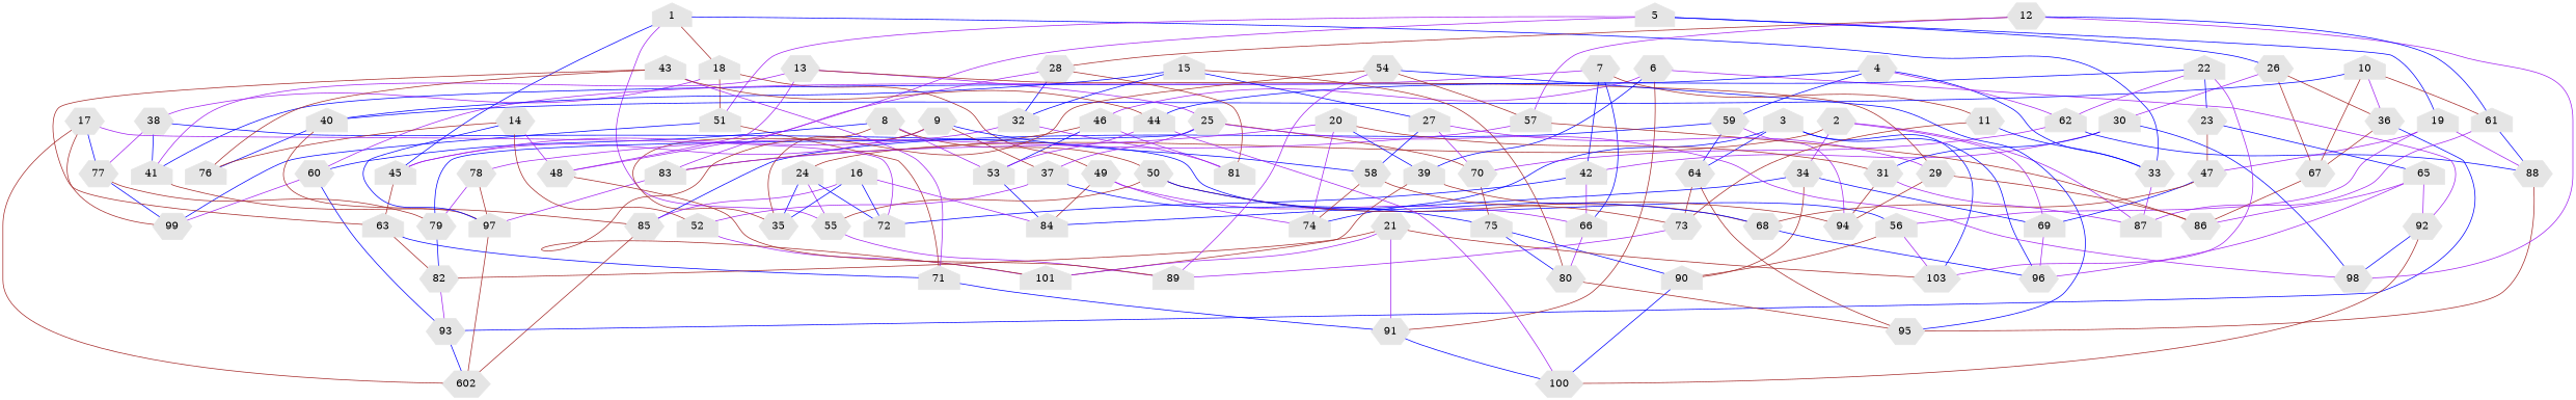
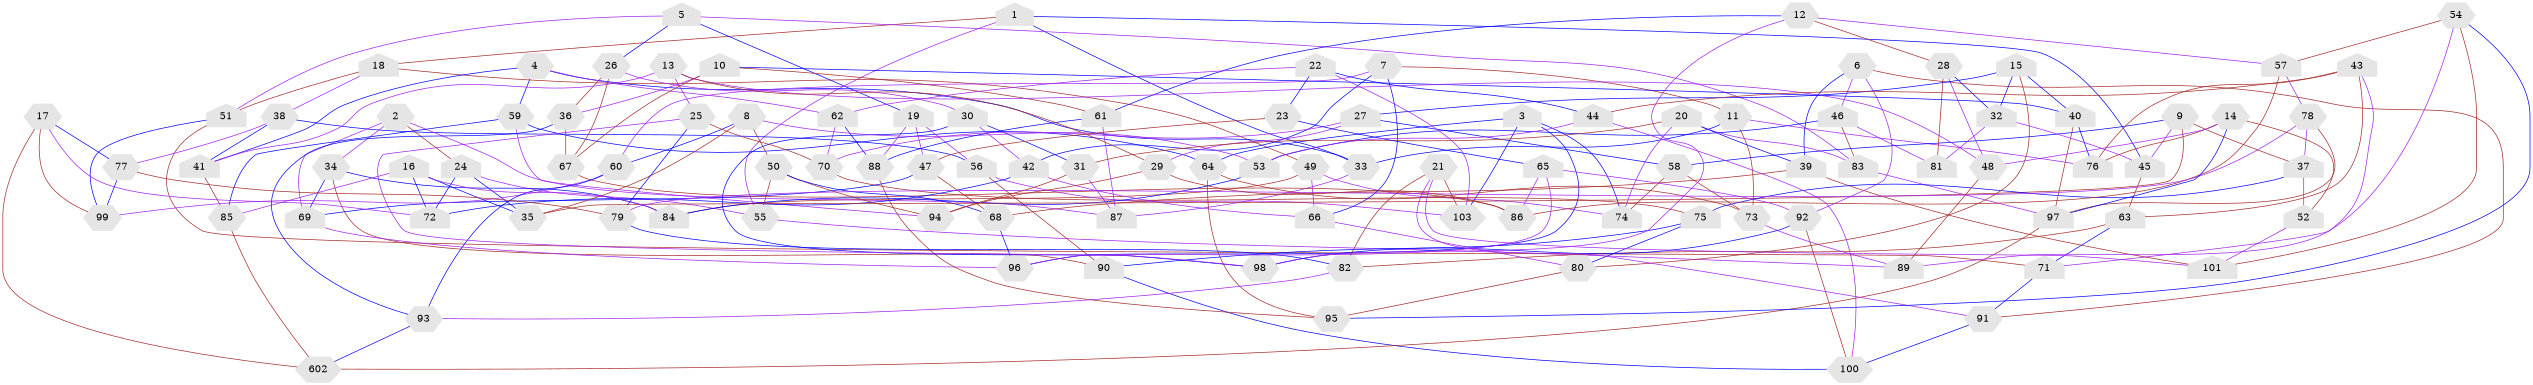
  graph {
    node [color=gray90 shape=hexagon style=filled]
    edge [color=purple]
    1 [shape=house]
    18 [shape=house]
    33
    45 [shape=house]
    55
    51 [shape=house]
    38
    49
    87 [shape=house]
    63 [shape=house]
    89 [shape=house]
    24 [shape=house]
    2
    34
    69 [shape=house]
    35
    72 [shape=house]
    84 [shape=house]
    90 [shape=house]
    96
    3 [shape=house]
    64
    74 [shape=house]
    103
    73
    95
    4
    41 [shape=house]
    59
    62 [shape=house]
    85
    94
    88
    70
    5 [shape=house]
    19 [shape=house]
    26
    83 [shape=house]
    47
    56 [shape=house]
    36
    67
    30 [shape=house]
    99
    71 [shape=house]
    97 [shape=house]
    39 [shape=house]
    6
    46 [shape=house]
    91
    92
    101 [shape=house]
    68
    53 [shape=house]
    81 [shape=house]
    100
    98
    7
    11
    42 [shape=house]
    60
    66 [shape=house]
    76 [shape=house]
    93
    80
    8
    50
    9
    37 [shape=house]
    58
    52 [shape=house]
    75 [shape=house]
    10 [shape=house]
    40 [shape=house]
    61 [shape=house]
    86
    12
    28
    57 [shape=house]
    48
    32 [shape=house]
    78
    13
    25
    29
    79
    14
    n88 [label=602]
    15 [shape=house]
    27 [shape=house]
    16 [shape=house]
    17
    77
    20 [shape=house]
    31
    21
    82
    22 [shape=house]
    23
    44 [shape=house]
    65 [shape=house]
    43 [shape=house]
    54
    1 -- 18 [color=brown]
    1 -- 33 [color=blue]
    1 -- 45 [color=blue]
    1 -- 55
    18 -- 51 [color=brown]
    18 -- 38
    18 -- 49 [color=brown]
    33 -- 87
    45 -- 63 [color=brown]
    55 -- 89
    51 -- 99 [color=blue]
    51 -- 71 [color=brown]
    38 -- 41 [color=blue]
    38 -- 56 [color=blue]
    38 -- 77
    49 -- 84 [color=brown]
    49 -- 74
    49 -- 66
    63 -- 71 [color=blue]
    63 -- 82 [color=brown]
    24 -- 55
    24 -- 35 [color=blue]
    24 -- 72 [color=blue]
    2 -- 87
    2 -- 24 [color=brown]
    2 -- 34
    2 -- 69
    34 -- 69 [color=blue]
    34 -- 84 [color=blue]
    34 -- 90 [color=brown]
    69 -- 96
    90 -- 100 [color=blue]
    3 -- 96 [color=blue]
    3 -- 64 [color=blue]
    3 -- 74 [color=blue]
    3 -- 103 [color=blue]
    64 -- 73 [color=brown]
    64 -- 95 [color=brown]
    73 -- 89
    4 -- 33 [color=blue]
    4 -- 41 [color=blue]
    4 -- 59 [color=blue]
    4 -- 62
    41 -- 85 [color=brown]
    59 -- 64 [color=blue]
    59 -- 85 [color=blue]
    59 -- 94
    62 -- 88 [color=blue]
    62 -- 70
    85 -- n88 [color=brown]
    88 -- 95 [color=brown]
    70 -- 75 [color=brown]
    5 -- 51
    5 -- 19 [color=blue]
    5 -- 26 [color=blue]
    5 -- 83
    19 -- 88
    19 -- 47
    19 -- 56
    26 -- 36 [color=brown]
    26 -- 67 [color=brown]
    26 -- 30
    83 -- 97
    47 -- 69 [color=blue]
    47 -- 68 [color=brown]
    56 -- 90 [color=brown]
    56 -- 103
    36 -- 67 [color=brown]
    36 -- 93 [color=blue]
    67 -- 86 [color=brown]
    30 -- 98 [color=blue]
    30 -- 42
    30 -- 31 [color=blue]
    71 -- 91 [color=blue]
    97 -- n88 [color=brown]
    39 -- 101 [color=brown]
    39 -- 68 [color=brown]
    6 -- 39 [color=blue]
    6 -- 46
    6 -- 91 [color=brown]
    6 -- 92
    46 -- 83 [color=brown]
    46 -- 53 [color=blue]
    46 -- 81
    91 -- 100 [color=blue]
    92 -- 100 [color=brown]
    92 -- 98 [color=blue]
    68 -- 96 [color=blue]
    53 -- 84 [color=blue]
    7 -- 11 [color=brown]
    7 -- 42 [color=blue]
    7 -- 60
    7 -- 66 [color=blue]
    11 -- 33 [color=blue]
    11 -- 73 [color=brown]
+   11 -- 76
    42 -- 72 [color=blue]
    42 -- 66
    60 -- 99
    60 -- 93 [color=blue]
    66 -- 80
    93 -- n88 [color=blue]
    80 -- 95 [color=brown]
    8 -- 35 [color=brown]
    8 -- 53
    8 -- 60 [color=blue]
    8 -- 50 [color=brown]
    50 -- 55 [color=brown]
    50 -- 94 [color=brown]
    50 -- 68 [color=blue]
    9 -- 45
    9 -- 35 [color=brown]
    9 -- 37 [color=brown]
    9 -- 58 [color=blue]
    37 -- 52
    37 -- 75 [color=blue]
    58 -- 74 [color=brown]
    58 -- 73 [color=brown]
    52 -- 101
    75 -- 90 [color=blue]
    75 -- 80 [color=blue]
    10 -- 36
    10 -- 67 [color=brown]
    10 -- 40 [color=blue]
    10 -- 61 [color=brown]
    40 -- 97 [color=brown]
    40 -- 76 [color=blue]
    61 -- 87
    61 -- 88 [color=blue]
    12 -- 98
    12 -- 61 [color=blue]
    12 -- 28 [color=brown]
    12 -- 57
    28 -- 81 [color=brown]
    28 -- 48
    28 -- 32 [color=blue]
    57 -- 86 [color=brown]
    57 -- 78
    48 -- 89 [color=brown]
    32 -- 45
    32 -- 81
    78 -- 97 [color=brown]
    78 -- 79
    13 -- 41
    13 -- 48
    13 -- 25
    13 -- 29 [color=brown]
    25 -- 70 [color=brown]
    25 -- 98
-   25 -- 37
+   78 -- 37
    25 -- 79 [color=blue]
    29 -- 94 [color=brown]
    29 -- 86 [color=brown]
    79 -- 82 [color=blue]
    14 -- 97 [color=blue]
    14 -- 76 [color=brown]
    14 -- 52 [color=brown]
    14 -- 48
    15 -- 80 [color=brown]
    15 -- 40 [color=blue]
    15 -- 32 [color=blue]
    15 -- 27 [color=blue]
    27 -- 70
    27 -- 58 [color=blue]
    27 -- 29
    16 -- 35 [color=blue]
    16 -- 72 [color=blue]
    16 -- 84
    16 -- 85
    17 -- 72
    17 -- 99 [color=brown]
    17 -- n88 [color=brown]
    17 -- 77 [color=blue]
    77 -- 99 [color=blue]
    77 -- 79 [color=brown]
    20 -- 74
    20 -- 83
    20 -- 39 [color=blue]
    20 -- 31 [color=brown]
    31 -- 87
    31 -- 94 [color=brown]
    21 -- 103 [color=brown]
    21 -- 91
    21 -- 101
    21 -- 82 [color=brown]
    82 -- 93
    22 -- 103
    22 -- 62
    22 -- 23 [color=blue]
    22 -- 44 [color=blue]
    23 -- 47 [color=brown]
    23 -- 65 [color=blue]
    44 -- 53
    44 -- 100
    65 -- 96
    65 -- 92
    65 -- 86
    43 -- 63 [color=brown]
    43 -- 71
    43 -- 76 [color=brown]
    43 -- 44 [color=brown]
    54 -- 89
    54 -- 95 [color=blue]
    54 -- 101 [color=brown]
    54 -- 57 [color=brown]
  }
